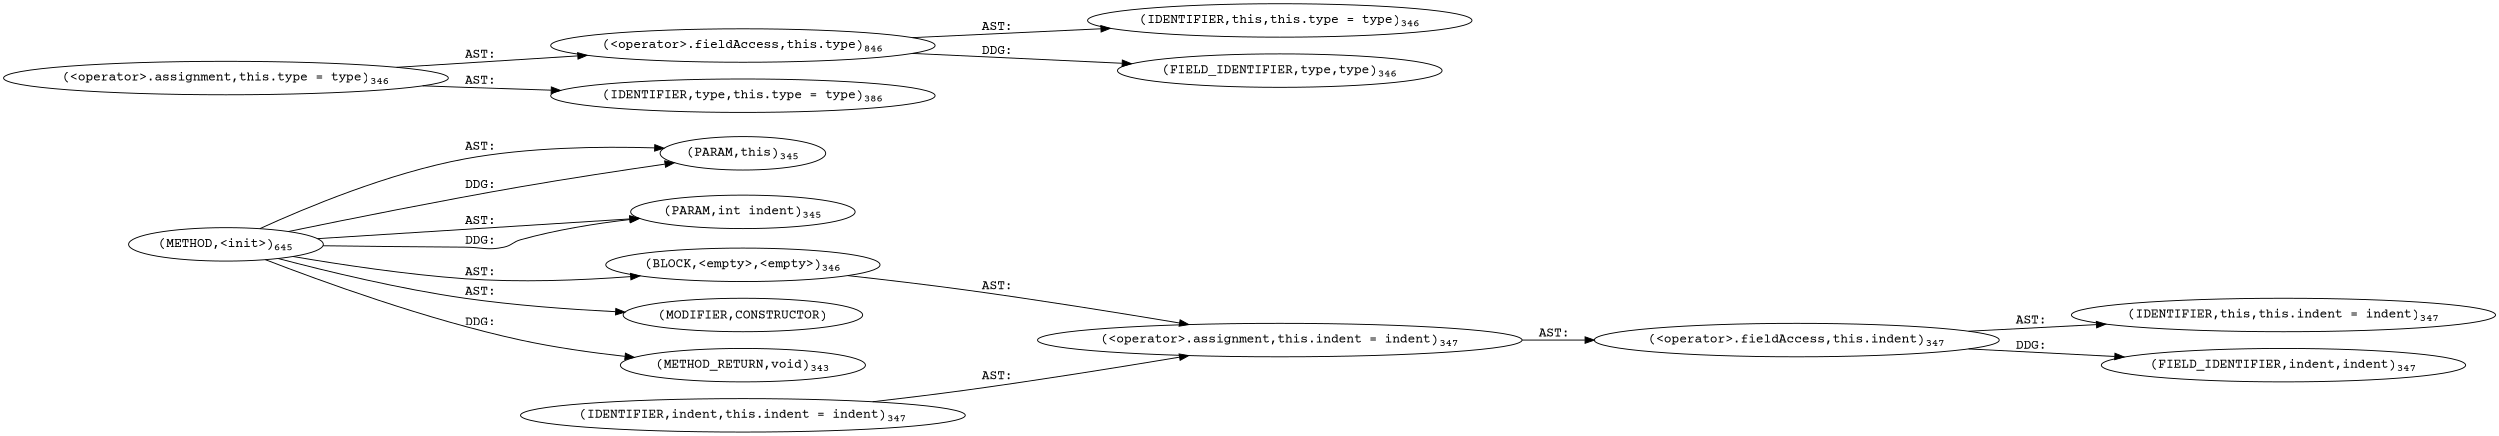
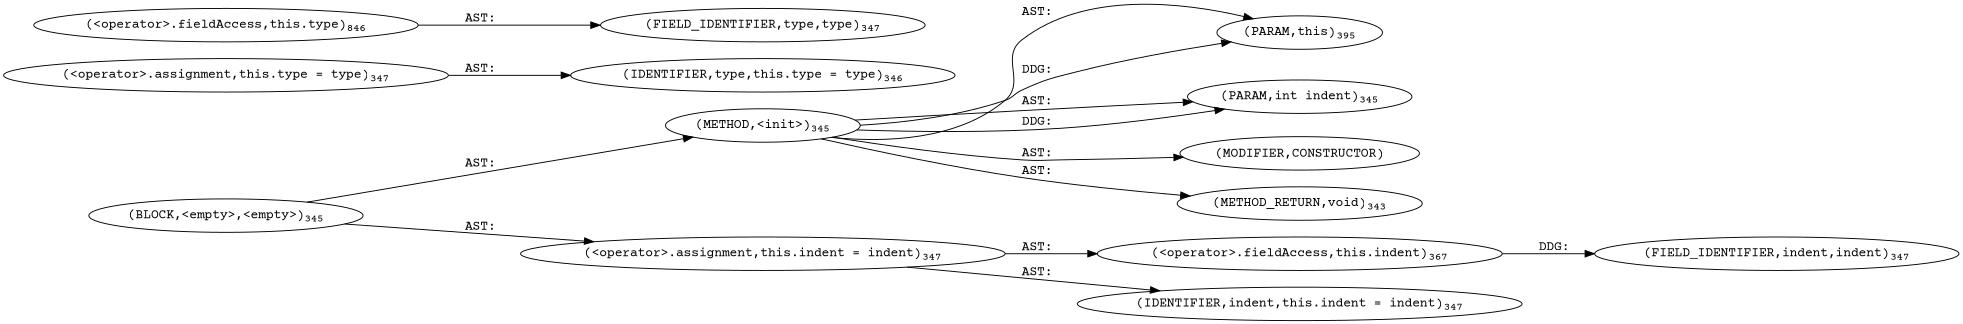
  digraph {
    fontname="Courier Prime"
    rankdir=LR
    node [fontname="Courier Prime"]
    edge [fontname="Courier Prime"]
-   n1 [label=<(METHOD,&lt;init&gt;)<SUB>645</SUB>>]
-   n2 [label=<(PARAM,this)<SUB>345</SUB>>]
+   n1 [label=<(METHOD,&lt;init&gt;)<SUB>345</SUB>>]
+   n2 [label=<(PARAM,this)<SUB>395</SUB>>]
    n3 [label=<(PARAM,int indent)<SUB>345</SUB>>]
-   n4 [label=<(BLOCK,&lt;empty&gt;,&lt;empty&gt;)<SUB>346</SUB>>]
+   n4 [label=<(BLOCK,&lt;empty&gt;,&lt;empty&gt;)<SUB>345</SUB>>]
    n5 [label=<(MODIFIER,CONSTRUCTOR)>]
    n6 [label=<(METHOD_RETURN,void)<SUB>343</SUB>>]
    n7 [label=<(&lt;operator&gt;.assignment,this.indent = indent)<SUB>347</SUB>>]
-   n8 [label=<(&lt;operator&gt;.assignment,this.type = type)<SUB>346</SUB>>]
+   n8 [label=<(&lt;operator&gt;.assignment,this.type = type)<SUB>347</SUB>>]
    n9 [label=<(&lt;operator&gt;.fieldAccess,this.type)<SUB>846</SUB>>]
-   n10 [label=<(IDENTIFIER,type,this.type = type)<SUB>386</SUB>>]
-   n11 [label=<(&lt;operator&gt;.fieldAccess,this.indent)<SUB>347</SUB>>]
+   n10 [label=<(IDENTIFIER,type,this.type = type)<SUB>346</SUB>>]
+   n11 [label=<(&lt;operator&gt;.fieldAccess,this.indent)<SUB>367</SUB>>]
    n12 [label=<(IDENTIFIER,indent,this.indent = indent)<SUB>347</SUB>>]
-   n13 [label=<(IDENTIFIER,this,this.type = type)<SUB>346</SUB>>]
-   n14 [label=<(FIELD_IDENTIFIER,type,type)<SUB>346</SUB>>]
-   n15 [label=<(IDENTIFIER,this,this.indent = indent)<SUB>347</SUB>>]
+   n14 [label=<(FIELD_IDENTIFIER,type,type)<SUB>347</SUB>>]
    n16 [label=<(FIELD_IDENTIFIER,indent,indent)<SUB>347</SUB>>]
    n1 -> n2 [label="AST: "]
    n1 -> n2 [label="DDG: "]
    n1 -> n3 [label="AST: "]
    n1 -> n3 [label="DDG: "]
-   n1 -> n4 [label="AST: "]
+   n4 -> n1 [label="AST: "]
    n1 -> n5 [label="AST: "]
-   n1 -> n6 [label="DDG: "]
+   n1 -> n6 [label="AST: "]
    n4 -> n7 [label="AST: "]
    n7 -> n11 [label="AST: "]
-   n12 -> n7 [label="AST: "]
-   n8 -> n9 [label="AST: "]
+   n7 -> n12 [label="AST: "]
    n8 -> n10 [label="AST: "]
-   n9 -> n13 [label="AST: "]
-   n9 -> n14 [label="DDG: "]
-   n11 -> n15 [label="AST: "]
+   n9 -> n14 [label="AST: "]
    n11 -> n16 [label="DDG: "]
  }
